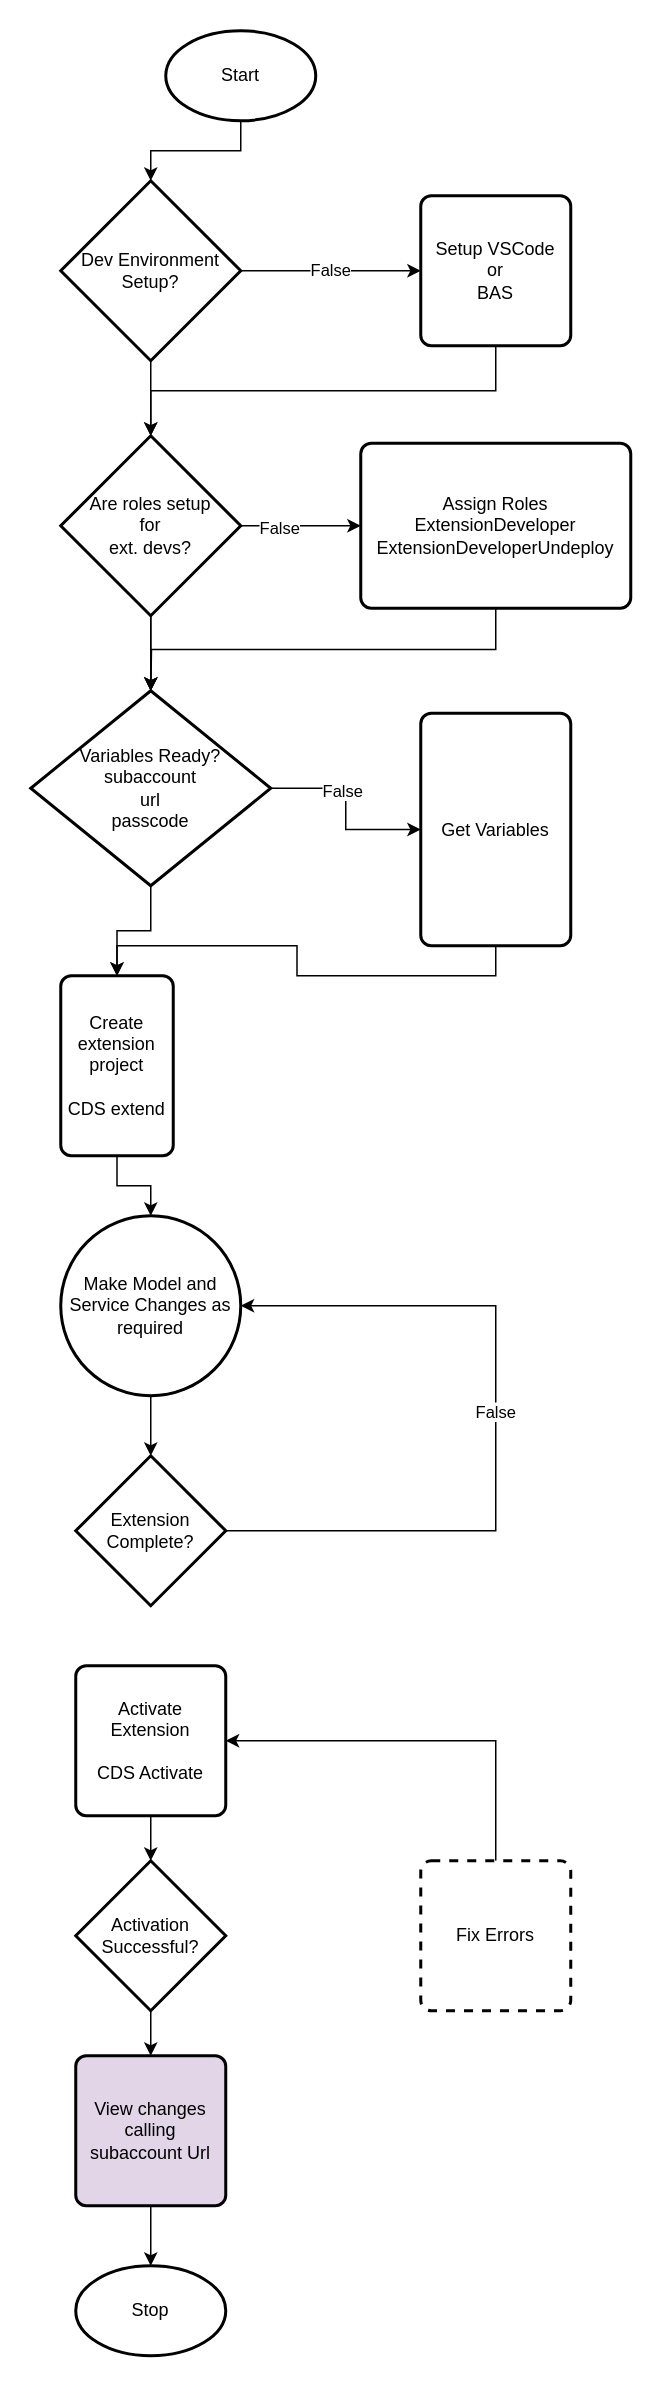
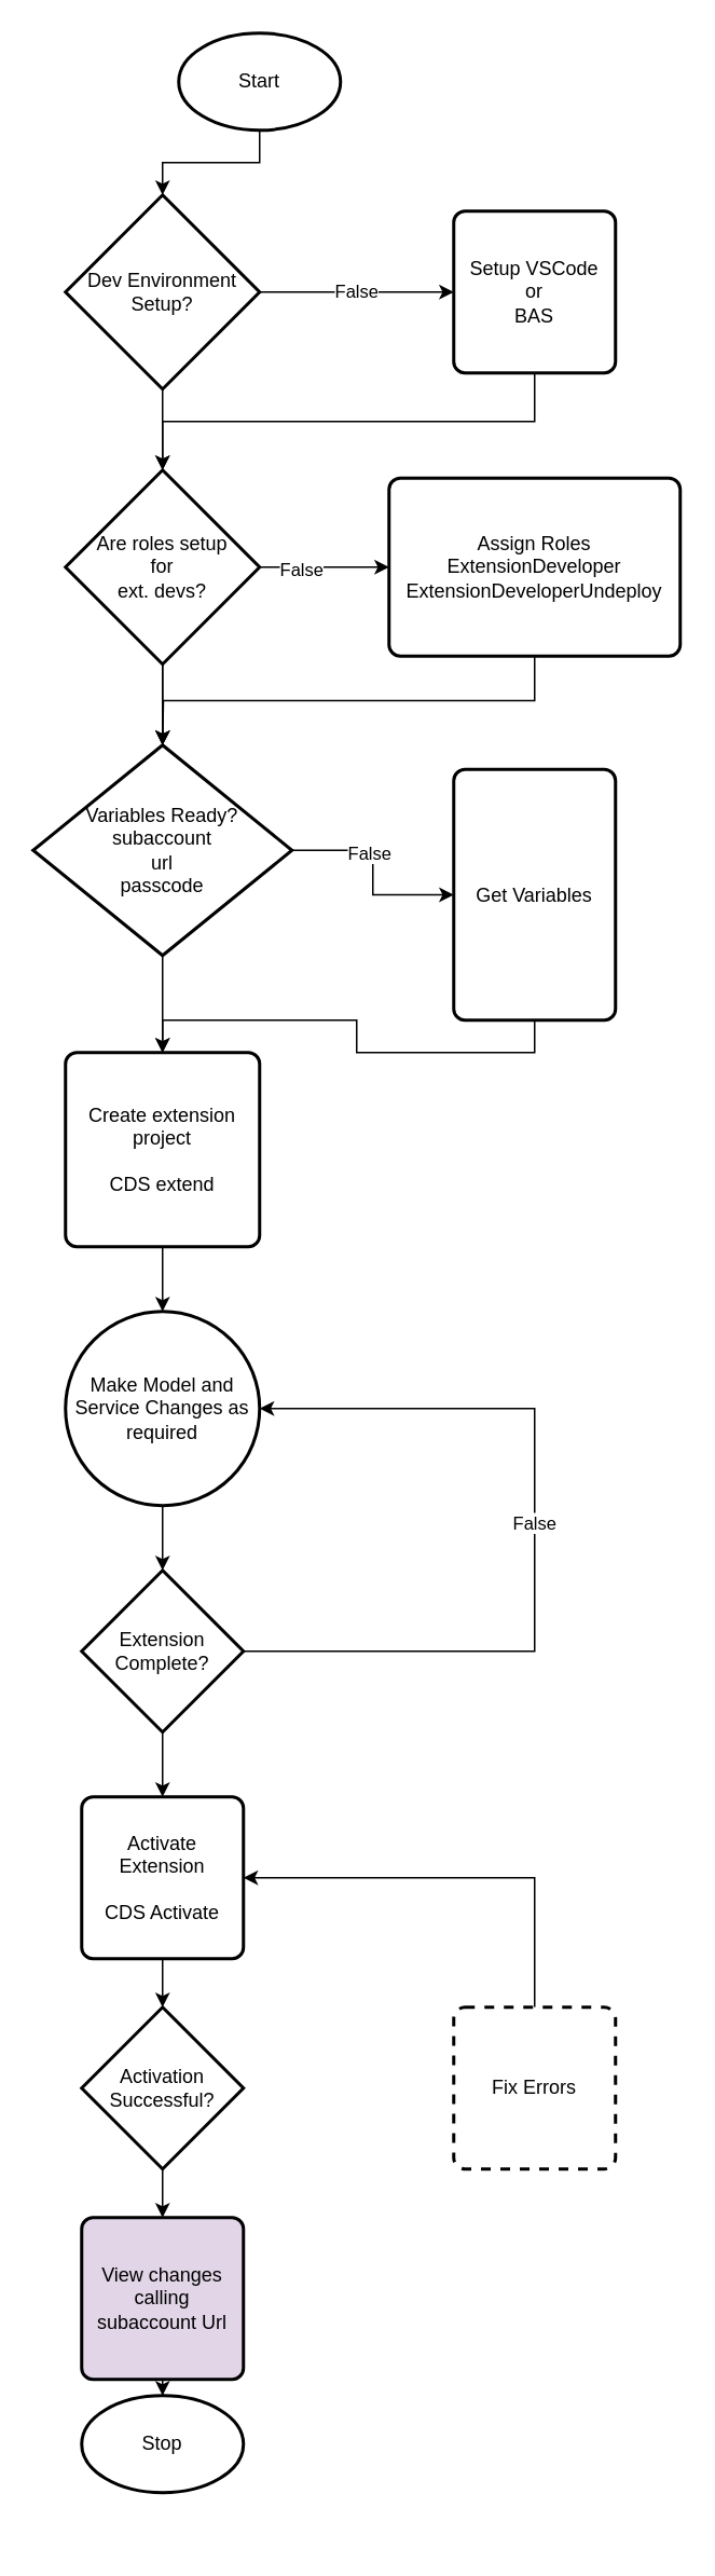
  <mxCell id="0" />
  <mxCell id="1" parent="0" />
  <mxCell id="2" style="edgeStyle=orthogonalEdgeStyle;rounded=0;orthogonalLoop=1;jettySize=auto;html=1;exitX=0.5;exitY=1;exitDx=0;exitDy=0;exitPerimeter=0;entryX=0.5;entryY=0;entryDx=0;entryDy=0;entryPerimeter=0;" edge="1" parent="1" source="3" target="8"><mxGeometry relative="1" as="geometry" /></mxCell>
  <mxCell id="3" value="Start" style="strokeWidth=2;html=1;shape=mxgraph.flowchart.start_1;whiteSpace=wrap;" vertex="1" parent="1"><mxGeometry x="110" y="20" width="100" height="60" as="geometry" /></mxCell>
  <mxCell id="4" style="edgeStyle=orthogonalEdgeStyle;rounded=0;orthogonalLoop=1;jettySize=auto;html=1;exitX=0.5;exitY=1;exitDx=0;exitDy=0;" edge="1" parent="1" source="5"><mxGeometry relative="1" as="geometry"><mxPoint x="100" y="460" as="targetPoint" /></mxGeometry></mxCell>
  <mxCell id="5" value="Assign Roles ExtensionDeveloper&lt;br&gt;ExtensionDeveloperUndeploy" style="rounded=1;whiteSpace=wrap;html=1;absoluteArcSize=1;arcSize=14;strokeWidth=2;" vertex="1" parent="1"><mxGeometry x="240" y="295" width="180" height="110" as="geometry" /></mxCell>
  <mxCell id="6" value="False" style="edgeStyle=orthogonalEdgeStyle;rounded=0;orthogonalLoop=1;jettySize=auto;html=1;exitX=1;exitY=0.5;exitDx=0;exitDy=0;exitPerimeter=0;entryX=0;entryY=0.5;entryDx=0;entryDy=0;" edge="1" parent="1" source="8" target="10"><mxGeometry relative="1" as="geometry" /></mxCell>
  <mxCell id="7" style="edgeStyle=orthogonalEdgeStyle;rounded=0;orthogonalLoop=1;jettySize=auto;html=1;exitX=0.5;exitY=1;exitDx=0;exitDy=0;exitPerimeter=0;entryX=0.5;entryY=0;entryDx=0;entryDy=0;entryPerimeter=0;" edge="1" parent="1" source="8" target="15"><mxGeometry relative="1" as="geometry" /></mxCell>
  <mxCell id="8" value="Dev Environment&lt;br&gt;Setup?" style="strokeWidth=2;html=1;shape=mxgraph.flowchart.decision;whiteSpace=wrap;" vertex="1" parent="1"><mxGeometry x="40" y="120" width="120" height="120" as="geometry" /></mxCell>
  <mxCell id="9" style="edgeStyle=orthogonalEdgeStyle;rounded=0;orthogonalLoop=1;jettySize=auto;html=1;exitX=0.5;exitY=1;exitDx=0;exitDy=0;" edge="1" parent="1" source="10" target="15"><mxGeometry relative="1" as="geometry" /></mxCell>
  <mxCell id="10" value="Setup VSCode&lt;br&gt;or&lt;br&gt;BAS" style="rounded=1;whiteSpace=wrap;html=1;absoluteArcSize=1;arcSize=14;strokeWidth=2;" vertex="1" parent="1"><mxGeometry x="280" y="130" width="100" height="100" as="geometry" /></mxCell>
  <mxCell id="11" style="edgeStyle=orthogonalEdgeStyle;rounded=0;orthogonalLoop=1;jettySize=auto;html=1;exitX=1;exitY=0.5;exitDx=0;exitDy=0;exitPerimeter=0;entryX=0;entryY=0.5;entryDx=0;entryDy=0;" edge="1" parent="1" source="15" target="5"><mxGeometry relative="1" as="geometry" /></mxCell>
  <mxCell id="12" value="False" style="edgeLabel;html=1;align=center;verticalAlign=middle;resizable=0;points=[];" vertex="1" connectable="0" parent="11"><mxGeometry x="-0.375" y="-1" relative="1" as="geometry"><mxPoint as="offset" /></mxGeometry></mxCell>
  <mxCell id="13" style="edgeStyle=orthogonalEdgeStyle;rounded=0;orthogonalLoop=1;jettySize=auto;html=1;exitX=0.5;exitY=1;exitDx=0;exitDy=0;exitPerimeter=0;" edge="1" parent="1" source="15"><mxGeometry relative="1" as="geometry"><mxPoint x="100" y="460" as="targetPoint" /></mxGeometry></mxCell>
  <mxCell id="14" style="edgeStyle=orthogonalEdgeStyle;rounded=0;orthogonalLoop=1;jettySize=auto;html=1;exitX=0.5;exitY=1;exitDx=0;exitDy=0;exitPerimeter=0;entryX=0.5;entryY=0;entryDx=0;entryDy=0;entryPerimeter=0;" edge="1" parent="1" source="15" target="21"><mxGeometry relative="1" as="geometry" /></mxCell>
  <mxCell id="15" value="Are roles setup&lt;br&gt;for&lt;br&gt;ext. devs?" style="strokeWidth=2;html=1;shape=mxgraph.flowchart.decision;whiteSpace=wrap;" vertex="1" parent="1"><mxGeometry x="40" y="290" width="120" height="120" as="geometry" /></mxCell>
  <mxCell id="16" style="edgeStyle=orthogonalEdgeStyle;rounded=0;orthogonalLoop=1;jettySize=auto;html=1;exitX=0.5;exitY=1;exitDx=0;exitDy=0;entryX=0.5;entryY=0;entryDx=0;entryDy=0;" edge="1" parent="1" source="17" target="25"><mxGeometry relative="1" as="geometry" /></mxCell>
- <mxCell id="17" value="&lt;span&gt;Create extension project&lt;/span&gt;&lt;br&gt;&lt;br&gt;&lt;span&gt;CDS extend&lt;/span&gt;" style="rounded=1;whiteSpace=wrap;html=1;absoluteArcSize=1;arcSize=14;strokeWidth=2;" vertex="1" parent="1"><mxGeometry x="40" y="650" width="75" height="120" as="geometry" /></mxCell>
+ <mxCell id="17" value="&lt;span&gt;Create extension project&lt;/span&gt;&lt;br&gt;&lt;br&gt;&lt;span&gt;CDS extend&lt;/span&gt;" style="rounded=1;whiteSpace=wrap;html=1;absoluteArcSize=1;arcSize=14;strokeWidth=2;" vertex="1" parent="1"><mxGeometry x="40" y="650" width="120" height="120" as="geometry" /></mxCell>
  <mxCell id="18" style="edgeStyle=orthogonalEdgeStyle;rounded=0;orthogonalLoop=1;jettySize=auto;html=1;exitX=1;exitY=0.5;exitDx=0;exitDy=0;exitPerimeter=0;" edge="1" parent="1" source="21" target="23"><mxGeometry relative="1" as="geometry" /></mxCell>
  <mxCell id="19" value="False" style="edgeLabel;html=1;align=center;verticalAlign=middle;resizable=0;points=[];" vertex="1" connectable="0" parent="18"><mxGeometry x="-0.26" y="-1" relative="1" as="geometry"><mxPoint as="offset" /></mxGeometry></mxCell>
  <mxCell id="20" style="edgeStyle=orthogonalEdgeStyle;rounded=0;orthogonalLoop=1;jettySize=auto;html=1;exitX=0.5;exitY=1;exitDx=0;exitDy=0;exitPerimeter=0;entryX=0.5;entryY=0;entryDx=0;entryDy=0;" edge="1" parent="1" source="21" target="17"><mxGeometry relative="1" as="geometry" /></mxCell>
  <mxCell id="21" value="Variables Ready?&lt;br&gt;subaccount&lt;br&gt;url&lt;br&gt;passcode" style="strokeWidth=2;html=1;shape=mxgraph.flowchart.decision;whiteSpace=wrap;" vertex="1" parent="1"><mxGeometry x="20" y="460" width="160" height="130" as="geometry" /></mxCell>
  <mxCell id="22" style="edgeStyle=orthogonalEdgeStyle;rounded=0;orthogonalLoop=1;jettySize=auto;html=1;exitX=0.5;exitY=1;exitDx=0;exitDy=0;entryX=0.5;entryY=0;entryDx=0;entryDy=0;" edge="1" parent="1" source="23" target="17"><mxGeometry relative="1" as="geometry" /></mxCell>
  <mxCell id="23" value="Get Variables" style="rounded=1;whiteSpace=wrap;html=1;absoluteArcSize=1;arcSize=14;strokeWidth=2;" vertex="1" parent="1"><mxGeometry x="280" y="475" width="100" height="155" as="geometry" /></mxCell>
  <mxCell id="24" style="edgeStyle=orthogonalEdgeStyle;rounded=0;orthogonalLoop=1;jettySize=auto;html=1;exitX=0.5;exitY=1;exitDx=0;exitDy=0;" edge="1" parent="1" source="25" target="29"><mxGeometry relative="1" as="geometry" /></mxCell>
  <mxCell id="25" value="Make Model and Service Changes as required" style="ellipse;whiteSpace=wrap;html=1;absoluteArcSize=1;arcSize=14;strokeWidth=2;" vertex="1" parent="1"><mxGeometry x="40" y="810" width="120" height="120" as="geometry" /></mxCell>
  <mxCell id="26" style="edgeStyle=orthogonalEdgeStyle;rounded=0;orthogonalLoop=1;jettySize=auto;html=1;exitX=1;exitY=0.5;exitDx=0;exitDy=0;exitPerimeter=0;entryX=1;entryY=0.5;entryDx=0;entryDy=0;" edge="1" parent="1" source="29" target="25"><mxGeometry relative="1" as="geometry"><Array as="points"><mxPoint x="330" y="1020" /><mxPoint x="330" y="870" /></Array></mxGeometry></mxCell>
  <mxCell id="27" value="False" style="edgeLabel;html=1;align=center;verticalAlign=middle;resizable=0;points=[];" vertex="1" connectable="0" parent="26"><mxGeometry x="0.041" y="1" relative="1" as="geometry"><mxPoint as="offset" /></mxGeometry></mxCell>
+ <mxCell id="28" style="edgeStyle=orthogonalEdgeStyle;rounded=0;orthogonalLoop=1;jettySize=auto;html=1;exitX=0.5;exitY=1;exitDx=0;exitDy=0;exitPerimeter=0;entryX=0.5;entryY=0;entryDx=0;entryDy=0;" edge="1" parent="1" source="29" target="31"><mxGeometry relative="1" as="geometry" /></mxCell>
  <mxCell id="29" value="Extension Complete?" style="strokeWidth=2;html=1;shape=mxgraph.flowchart.decision;whiteSpace=wrap;" vertex="1" parent="1"><mxGeometry x="50" y="970" width="100" height="100" as="geometry" /></mxCell>
  <mxCell id="30" style="edgeStyle=orthogonalEdgeStyle;rounded=0;orthogonalLoop=1;jettySize=auto;html=1;exitX=0.5;exitY=1;exitDx=0;exitDy=0;entryX=0.5;entryY=0;entryDx=0;entryDy=0;entryPerimeter=0;" edge="1" parent="1" source="31" target="36"><mxGeometry relative="1" as="geometry" /></mxCell>
  <mxCell id="31" value="Activate Extension&lt;br&gt;&lt;br&gt;CDS Activate" style="rounded=1;whiteSpace=wrap;html=1;absoluteArcSize=1;arcSize=14;strokeWidth=2;" vertex="1" parent="1"><mxGeometry x="50" y="1110" width="100" height="100" as="geometry" /></mxCell>
  <mxCell id="32" style="edgeStyle=orthogonalEdgeStyle;rounded=0;orthogonalLoop=1;jettySize=auto;html=1;exitX=0.5;exitY=1;exitDx=0;exitDy=0;" edge="1" parent="1" source="33" target="34"><mxGeometry relative="1" as="geometry" /></mxCell>
  <mxCell id="33" value="View changes calling&lt;br&gt;subaccount Url" style="rounded=1;whiteSpace=wrap;html=1;absoluteArcSize=1;arcSize=14;strokeWidth=2;fillColor=#e1d5e7;" vertex="1" parent="1"><mxGeometry x="50" y="1370" width="100" height="100" as="geometry" /></mxCell>
- <mxCell id="34" value="Stop" style="strokeWidth=2;html=1;shape=mxgraph.flowchart.start_1;whiteSpace=wrap;" vertex="1" parent="1"><mxGeometry x="50" y="1510" width="100" height="60" as="geometry" /></mxCell>
+ <mxCell id="34" value="Stop" style="strokeWidth=2;html=1;shape=mxgraph.flowchart.start_1;whiteSpace=wrap;" vertex="1" parent="1"><mxGeometry x="50" y="1480" width="100" height="60" as="geometry" /></mxCell>
  <mxCell id="35" style="edgeStyle=orthogonalEdgeStyle;rounded=0;orthogonalLoop=1;jettySize=auto;html=1;exitX=0.5;exitY=1;exitDx=0;exitDy=0;exitPerimeter=0;entryX=0.5;entryY=0;entryDx=0;entryDy=0;" edge="1" parent="1" source="36" target="33"><mxGeometry relative="1" as="geometry" /></mxCell>
  <mxCell id="36" value="Activation&lt;br&gt;Successful?" style="strokeWidth=2;html=1;shape=mxgraph.flowchart.decision;whiteSpace=wrap;" vertex="1" parent="1"><mxGeometry x="50" y="1240" width="100" height="100" as="geometry" /></mxCell>
  <mxCell id="37" style="edgeStyle=orthogonalEdgeStyle;rounded=0;orthogonalLoop=1;jettySize=auto;html=1;exitX=0.5;exitY=0;exitDx=0;exitDy=0;entryX=1;entryY=0.5;entryDx=0;entryDy=0;" edge="1" parent="1" source="38" target="31"><mxGeometry relative="1" as="geometry" /></mxCell>
  <mxCell id="38" value="Fix Errors" style="rounded=1;whiteSpace=wrap;html=1;absoluteArcSize=1;arcSize=14;strokeWidth=2;dashed=1;" vertex="1" parent="1"><mxGeometry x="280" y="1240" width="100" height="100" as="geometry" /></mxCell>
